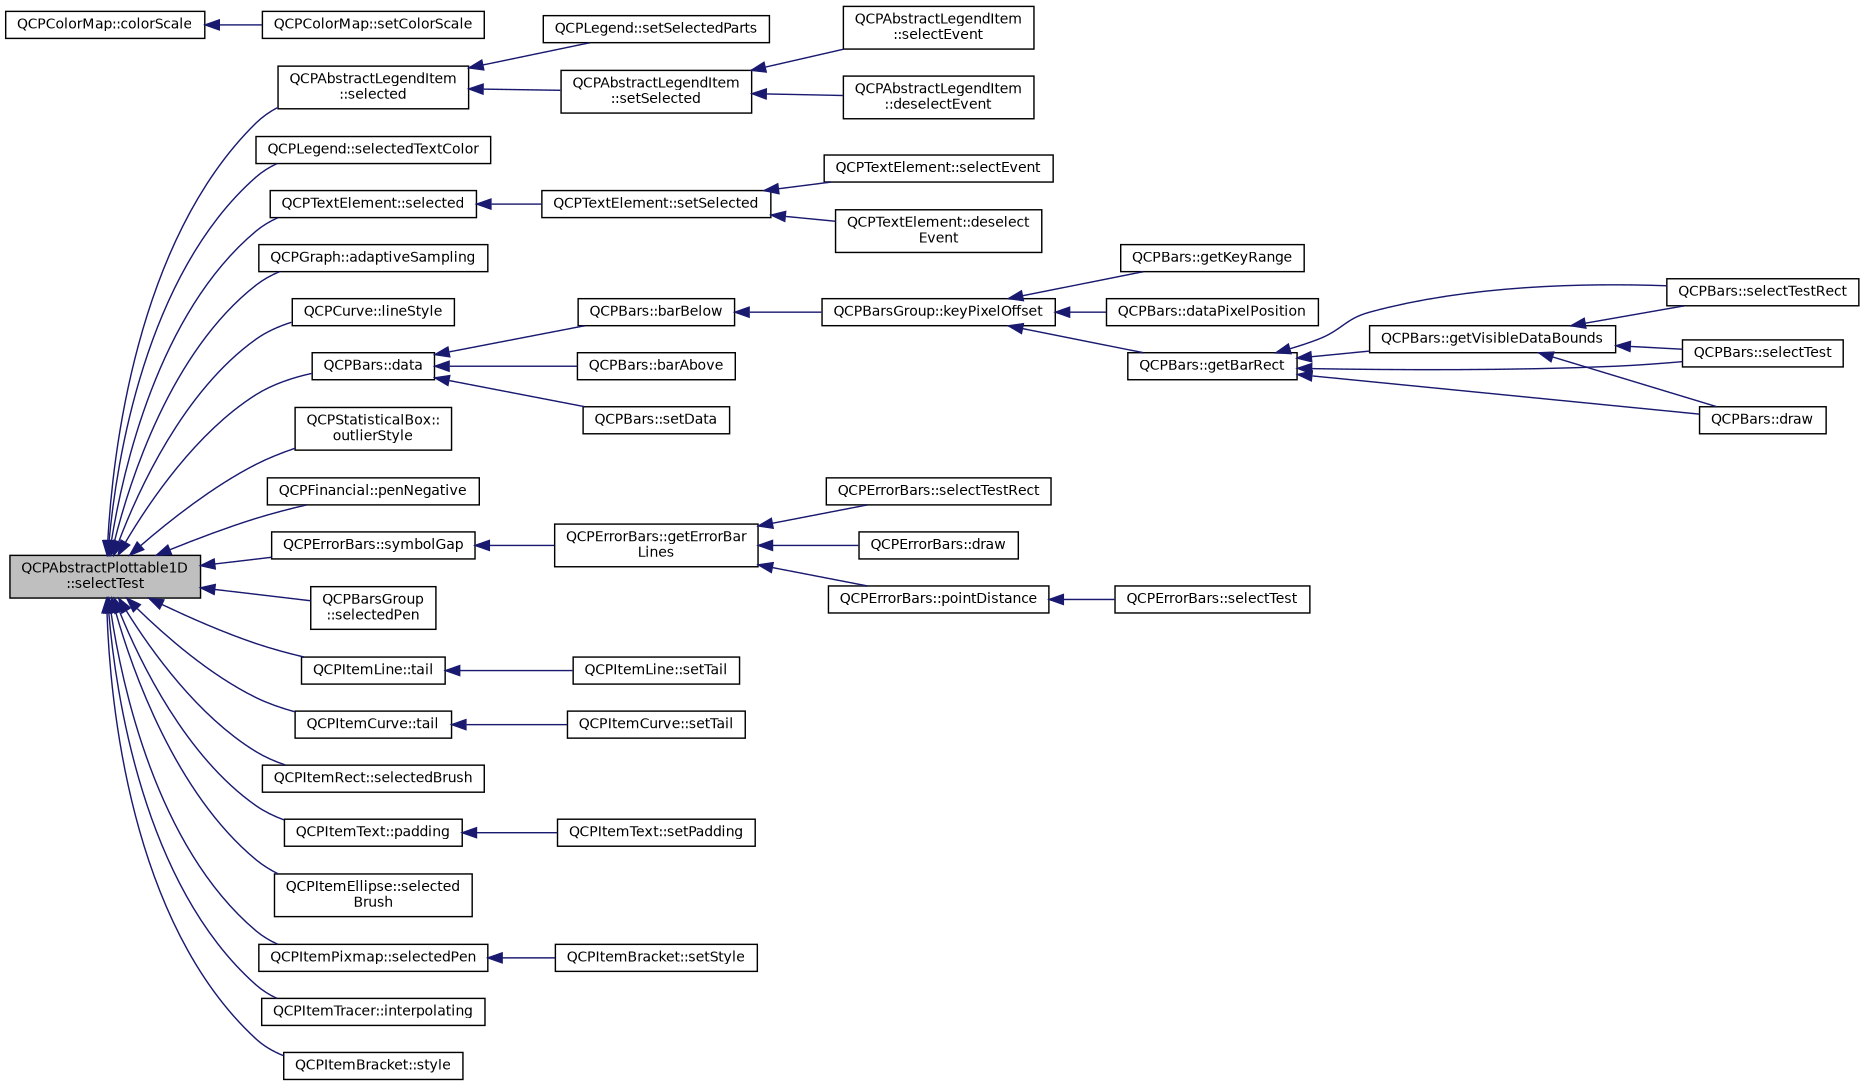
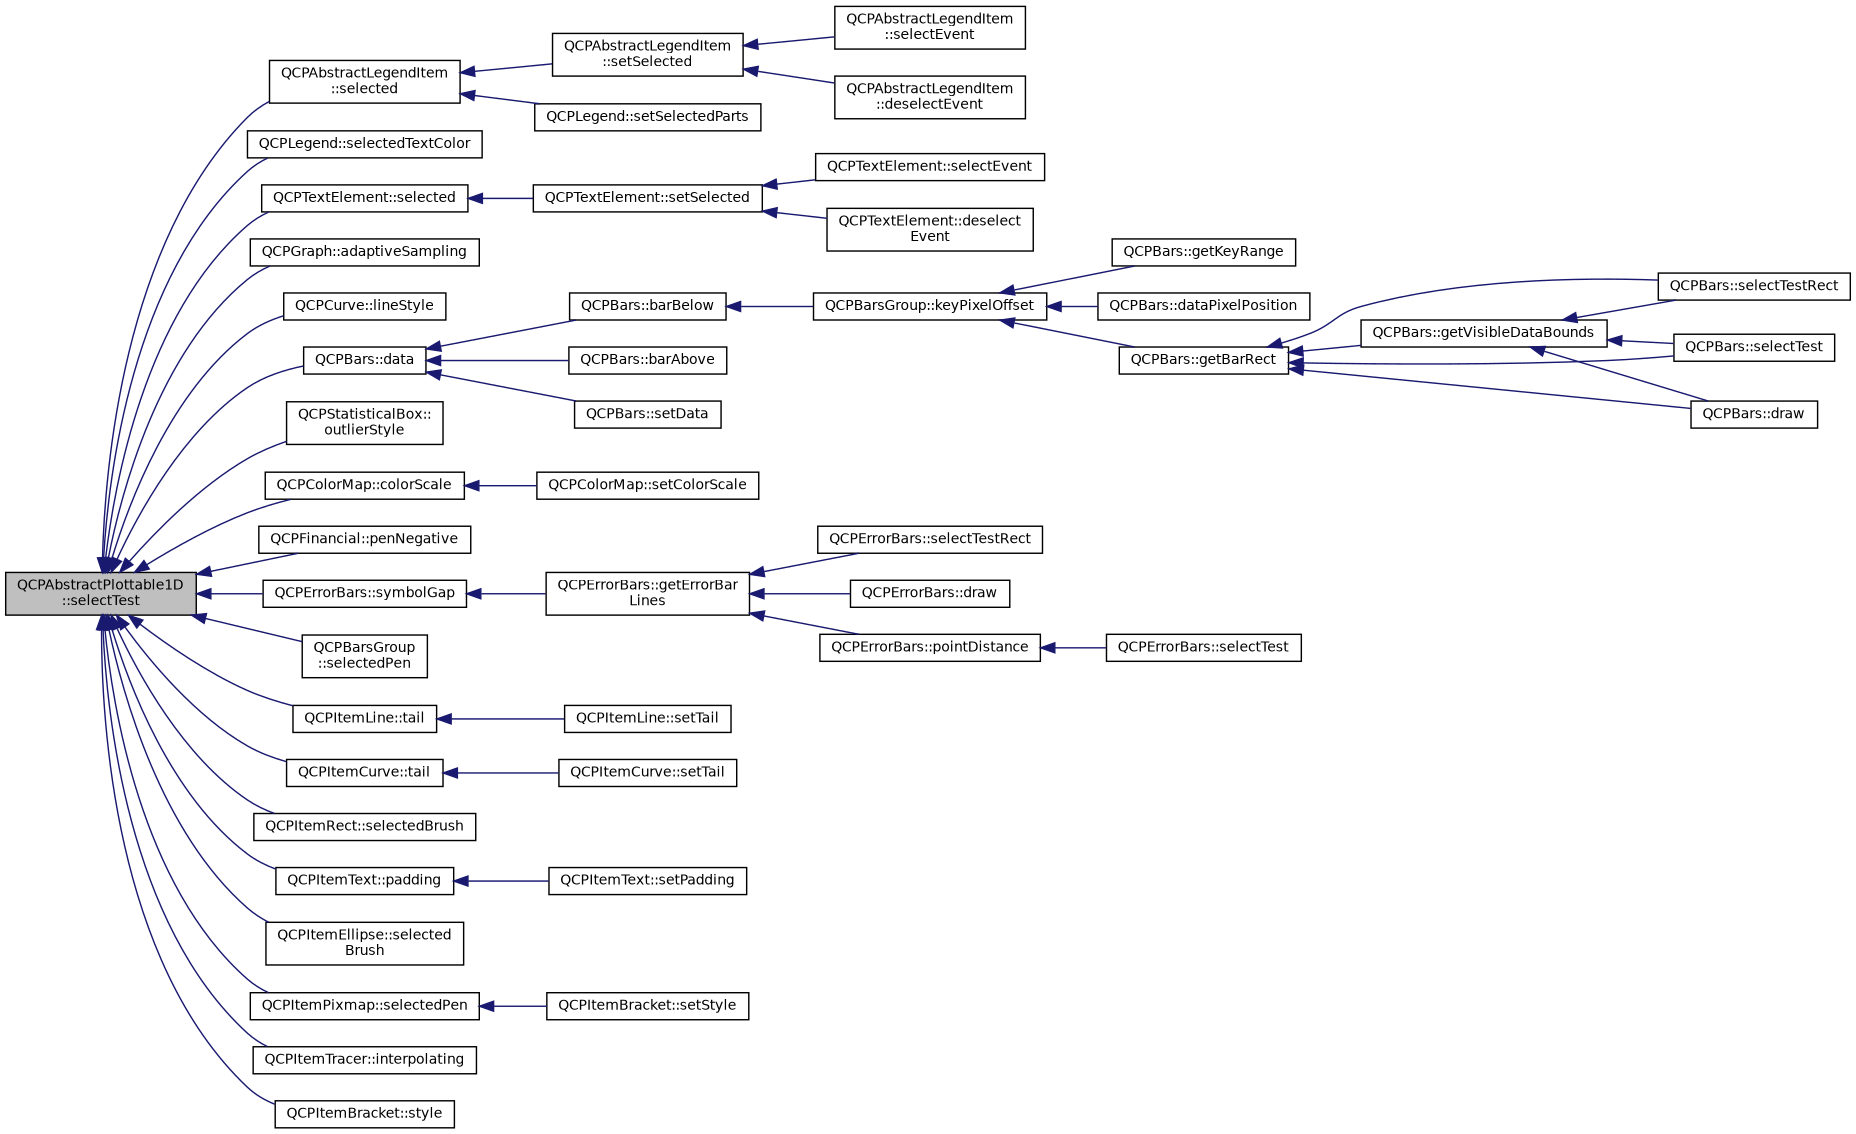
  digraph {
    rankdir=LR
    node [color=black fillcolor=white fontname=Helvetica fontsize=10 shape=record style=filled]
    edge [color=midnightblue dir=back fontname=Helvetica fontsize=10 labelfontname=Helvetica labelfontsize=10 style=solid]
    n1 [fillcolor=grey75 fontcolor=black height=0.2 label="QCPAbstractPlottable1D\l::selectTest" width=0.4]
    n2 [height=0.2 label="QCPAbstractLegendItem\l::selected" width=0.4]
    n3 [height=0.2 label="QCPLegend::selectedTextColor" width=0.4]
    n4 [height=0.2 label="QCPTextElement::selected" width=0.4]
    n5 [height=0.2 label="QCPGraph::adaptiveSampling" width=0.4]
    n6 [height=0.2 label="QCPCurve::lineStyle" width=0.4]
    n7 [height=0.2 label="QCPBars::data" width=0.4]
    n8 [height=0.2 label="QCPStatisticalBox::\loutlierStyle" width=0.4]
    n9 [height=0.2 label="QCPColorMap::colorScale" width=0.4]
    n10 [height=0.2 label="QCPFinancial::penNegative" width=0.4]
    n11 [height=0.2 label="QCPErrorBars::symbolGap" width=0.4]
    n12 [height=0.2 label="QCPBarsGroup\l::selectedPen" width=0.4]
    n13 [height=0.2 label="QCPItemLine::tail" width=0.4]
    n14 [height=0.2 label="QCPItemCurve::tail" width=0.4]
    n15 [height=0.2 label="QCPItemRect::selectedBrush" width=0.4]
    n16 [height=0.2 label="QCPItemText::padding" width=0.4]
    n17 [height=0.2 label="QCPItemEllipse::selected\lBrush" width=0.4]
    n18 [height=0.2 label="QCPItemPixmap::selectedPen" width=0.4]
    n19 [height=0.2 label="QCPItemTracer::interpolating" width=0.4]
    n20 [height=0.2 label="QCPItemBracket::style" width=0.4]
    n21 [height=0.2 label="QCPAbstractLegendItem\l::setSelected" width=0.4]
    n22 [height=0.2 label="QCPLegend::setSelectedParts" width=0.4]
    n23 [height=0.2 label="QCPTextElement::setSelected" width=0.4]
    n24 [height=0.2 label="QCPBars::barBelow" width=0.4]
    n25 [height=0.2 label="QCPBars::barAbove" width=0.4]
    n26 [height=0.2 label="QCPBars::setData" width=0.4]
    n27 [height=0.2 label="QCPColorMap::setColorScale" width=0.4]
    n28 [height=0.2 label="QCPErrorBars::getErrorBar\lLines" width=0.4]
    n29 [height=0.2 label="QCPItemLine::setTail" width=0.4]
    n30 [height=0.2 label="QCPItemCurve::setTail" width=0.4]
    n31 [height=0.2 label="QCPItemText::setPadding" width=0.4]
    n32 [height=0.2 label="QCPItemBracket::setStyle" width=0.4]
    n33 [height=0.2 label="QCPAbstractLegendItem\l::selectEvent" width=0.4]
    n34 [height=0.2 label="QCPAbstractLegendItem\l::deselectEvent" width=0.4]
    n35 [height=0.2 label="QCPTextElement::selectEvent" width=0.4]
    n36 [height=0.2 label="QCPTextElement::deselect\lEvent" width=0.4]
    n37 [height=0.2 label="QCPBarsGroup::keyPixelOffset" width=0.4]
    n38 [height=0.2 label="QCPBars::getKeyRange" width=0.4]
    n39 [height=0.2 label="QCPBars::dataPixelPosition" width=0.4]
    n40 [height=0.2 label="QCPBars::getBarRect" width=0.4]
    n41 [height=0.2 label="QCPBars::selectTestRect" width=0.4]
    n42 [height=0.2 label="QCPBars::selectTest" width=0.4]
    n43 [height=0.2 label="QCPBars::draw" width=0.4]
    n44 [height=0.2 label="QCPBars::getVisibleDataBounds" width=0.4]
    n45 [height=0.2 label="QCPErrorBars::selectTestRect" width=0.4]
    n46 [height=0.2 label="QCPErrorBars::draw" width=0.4]
    n47 [height=0.2 label="QCPErrorBars::pointDistance" width=0.4]
    n48 [height=0.2 label="QCPErrorBars::selectTest" width=0.4]
    n1 -> n2
    n1 -> n3
    n1 -> n4
    n1 -> n5
    n1 -> n6
    n1 -> n7
    n1 -> n8
+   n1 -> n9
    n1 -> n10
    n1 -> n11
    n1 -> n12
    n1 -> n13
    n1 -> n14
    n1 -> n15
    n1 -> n16
    n1 -> n17
    n1 -> n18
    n1 -> n19
    n1 -> n20
    n2 -> n21
    n2 -> n22
    n4 -> n23
    n7 -> n24
    n7 -> n25
    n7 -> n26
    n9 -> n27
    n11 -> n28
    n13 -> n29
    n14 -> n30
    n16 -> n31
    n18 -> n32
    n21 -> n33
    n21 -> n34
    n23 -> n35
    n23 -> n36
    n24 -> n37
    n28 -> n45
    n28 -> n46
    n28 -> n47
    n37 -> n38
    n37 -> n39
    n37 -> n40
    n40 -> n41
    n40 -> n42
    n40 -> n43
    n40 -> n44
    n44 -> n41
    n44 -> n42
    n44 -> n43
    n47 -> n48
  }
